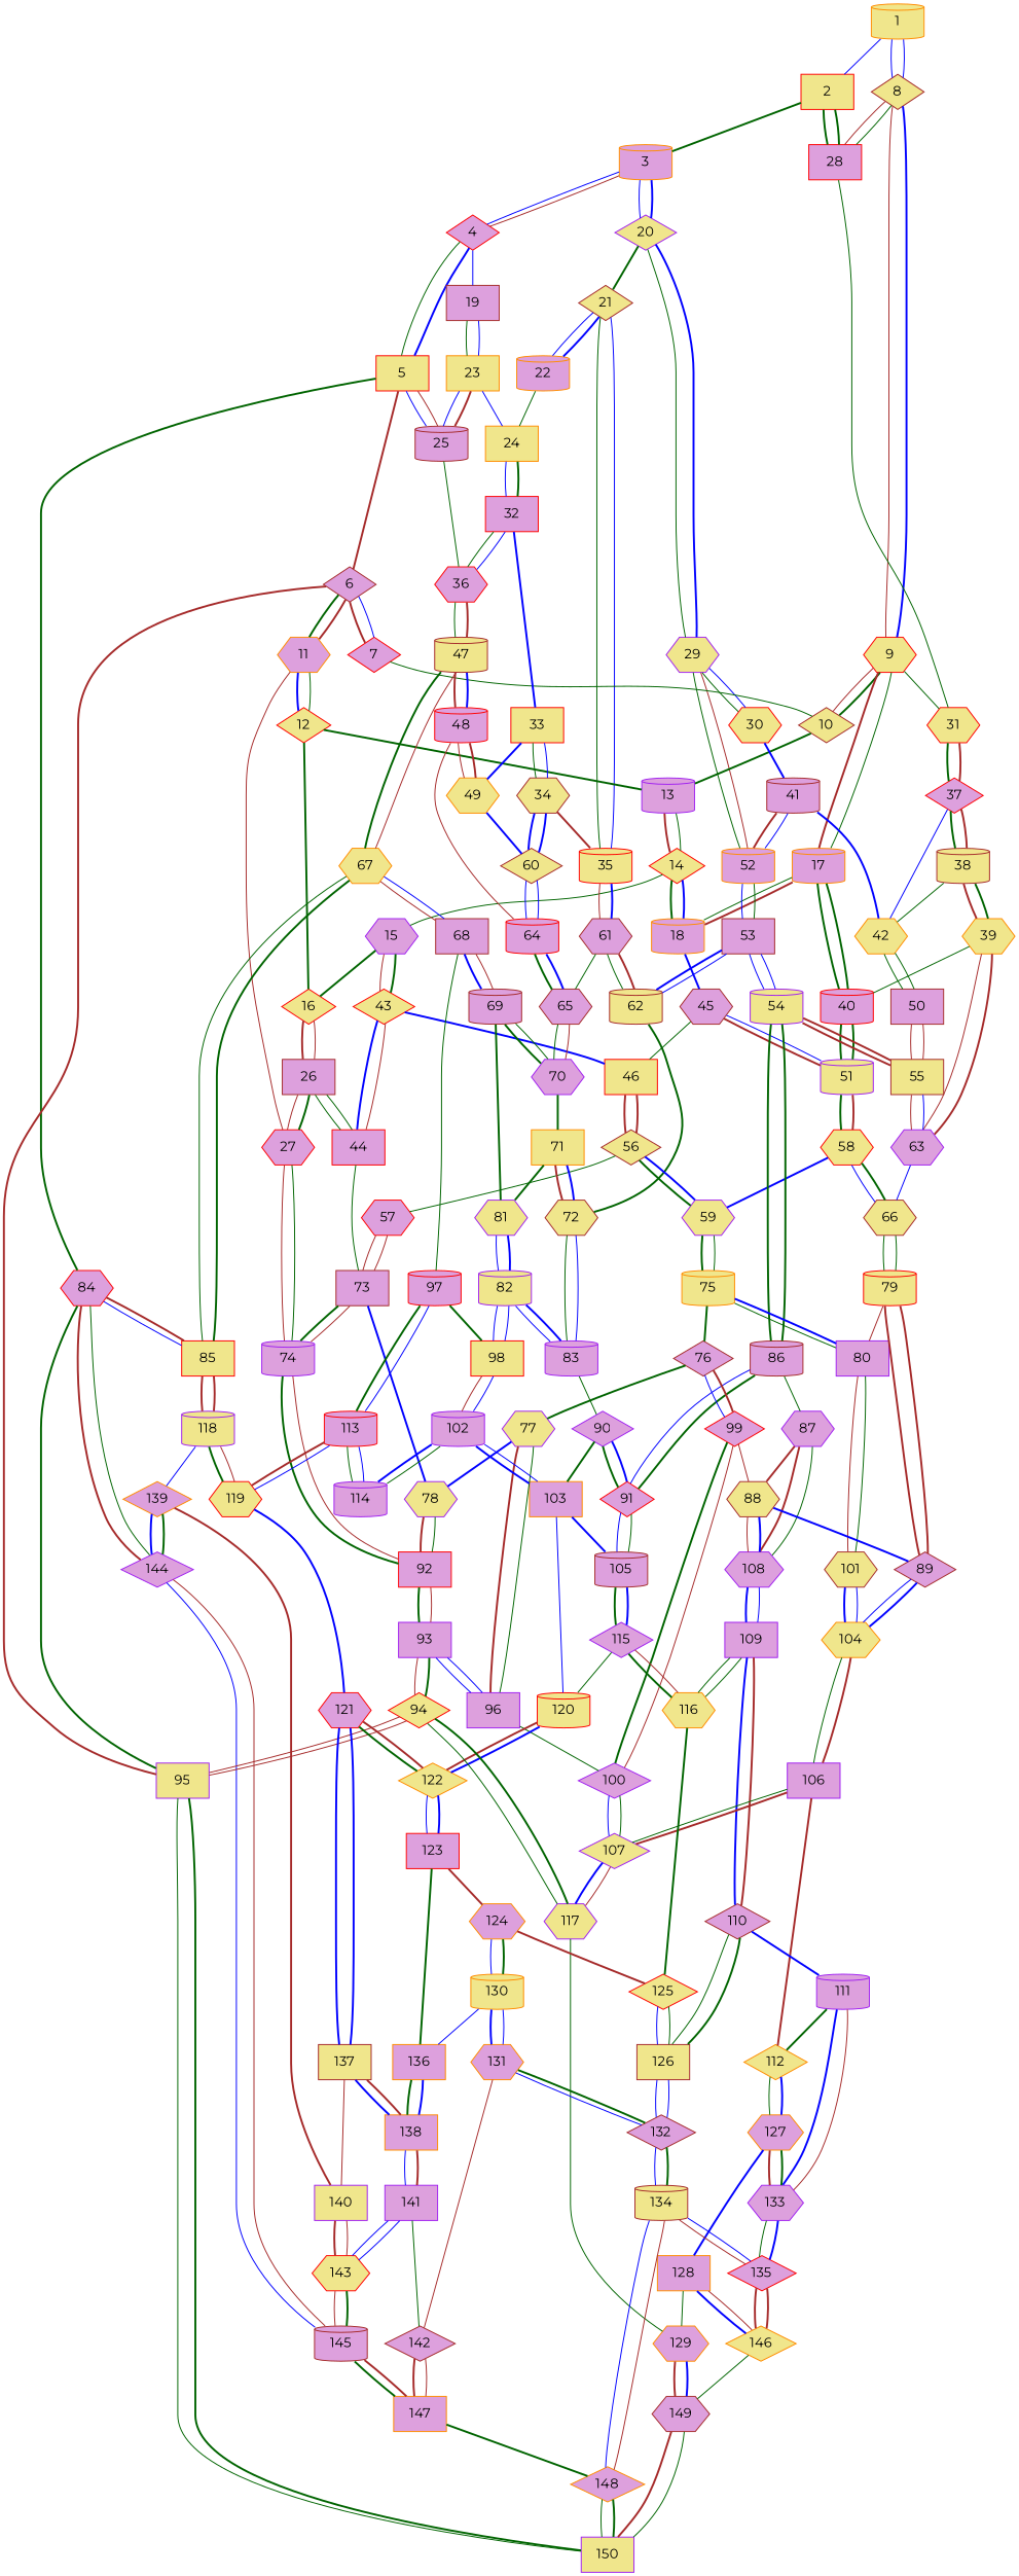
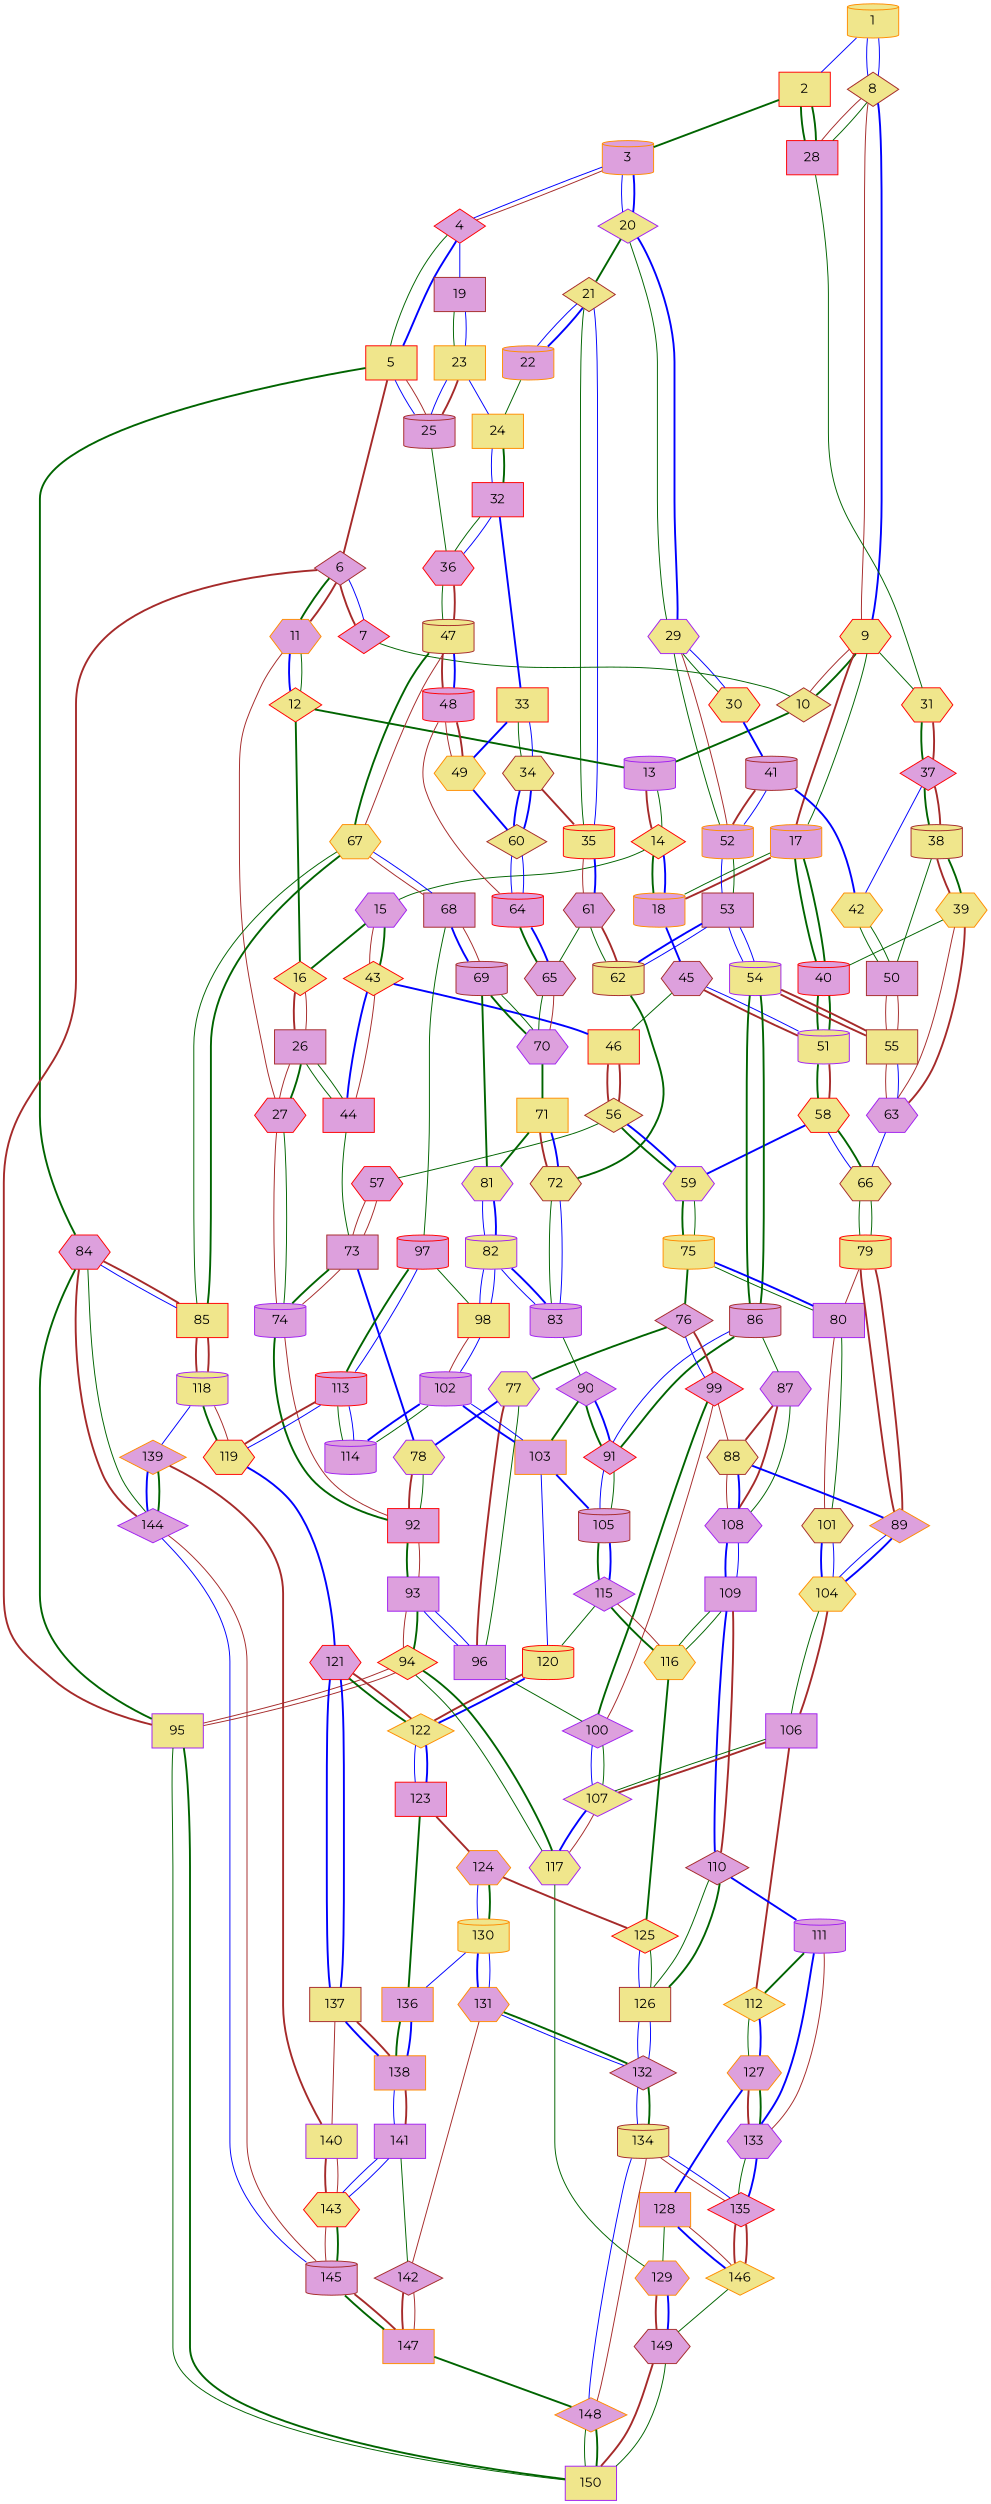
  graph {
    fontname=Montserrat
    node [color=red fillcolor=plum fontname=Montserrat shape=hexagon style=filled]
    edge [color=darkgreen fontname=Montserrat style=solid]
    1 [color=darkorange fillcolor=khaki shape=cylinder]
    2 [fillcolor=khaki shape=box]
    8 [color=brown fillcolor=khaki shape=diamond]
    3 [color=darkorange shape=cylinder]
    28 [shape=box]
    9 [fillcolor=khaki]
    4 [shape=diamond]
    20 [color=purple fillcolor=khaki shape=diamond]
    31 [fillcolor=khaki]
    5 [fillcolor=khaki shape=box]
    19 [color=brown shape=box]
    21 [color=brown fillcolor=khaki shape=diamond]
    29 [color=purple fillcolor=khaki]
    6 [color=brown shape=diamond]
    25 [color=brown shape=cylinder]
    84
    23 [color=darkorange fillcolor=khaki shape=box]
    7 [shape=diamond]
    11 [color=darkorange]
    95 [color=purple fillcolor=khaki shape=box]
    36
    85 [fillcolor=khaki shape=box]
    144 [color=purple shape=diamond]
    10 [color=brown fillcolor=khaki shape=diamond]
    12 [fillcolor=khaki shape=diamond]
    27
    150 [color=purple fillcolor=khaki shape=box]
    13 [color=purple shape=cylinder]
    17 [color=darkorange shape=cylinder]
    18 [color=darkorange shape=cylinder]
    40 [shape=cylinder]
    14 [fillcolor=khaki shape=diamond]
    16 [fillcolor=khaki shape=diamond]
    74 [color=purple shape=cylinder]
    26 [color=brown shape=box]
    15 [color=purple]
    43 [fillcolor=khaki shape=diamond]
    45 [color=brown]
    44 [shape=box]
    46 [fillcolor=khaki shape=box]
    51 [color=purple fillcolor=khaki shape=cylinder]
    24 [color=darkorange fillcolor=khaki shape=box]
    22 [color=darkorange shape=cylinder]
    35 [fillcolor=khaki shape=cylinder]
    30 [fillcolor=khaki]
    52 [color=darkorange shape=cylinder]
    61 [color=brown]
    32 [shape=box]
    33 [fillcolor=khaki shape=box]
    47 [color=brown fillcolor=khaki shape=cylinder]
    73 [color=brown shape=box]
    92 [shape=box]
    37 [shape=diamond]
    41 [color=brown shape=cylinder]
    53 [color=brown shape=box]
    42 [color=darkorange fillcolor=khaki]
    38 [color=brown fillcolor=khaki shape=cylinder]
    34 [color=brown fillcolor=khaki]
    49 [color=darkorange fillcolor=khaki]
    60 [color=brown fillcolor=khaki shape=diamond]
    64 [shape=cylinder]
    62 [color=brown fillcolor=khaki shape=cylinder]
    65 [color=brown]
    48 [shape=cylinder]
    67 [color=darkorange fillcolor=khaki]
    39 [color=darkorange fillcolor=khaki]
    50 [color=brown shape=box]
    63 [color=purple]
    55 [color=brown fillcolor=khaki shape=box]
    66 [color=brown fillcolor=khaki]
    58 [fillcolor=khaki]
    56 [color=brown fillcolor=khaki shape=diamond]
    57
    59 [color=purple fillcolor=khaki]
    68 [color=brown shape=box]
    54 [color=purple fillcolor=khaki shape=cylinder]
    86 [color=brown shape=cylinder]
    72 [color=brown fillcolor=khaki]
    87 [color=purple]
    91 [shape=diamond]
    75 [color=darkorange fillcolor=khaki shape=cylinder]
    78 [color=purple fillcolor=khaki]
    79 [fillcolor=khaki shape=cylinder]
    76 [color=brown shape=diamond]
    80 [color=purple shape=box]
    70 [color=purple]
    83 [color=purple shape=cylinder]
    71 [color=darkorange fillcolor=khaki shape=box]
-   89 [color=brown shape=diamond]
+   89 [color=darkorange shape=diamond]
    69 [color=brown shape=cylinder]
    97 [shape=cylinder]
    118 [color=purple fillcolor=khaki shape=cylinder]
    81 [color=purple fillcolor=khaki]
    98 [fillcolor=khaki shape=box]
    113 [shape=cylinder]
    82 [color=purple fillcolor=khaki shape=cylinder]
    90 [color=purple shape=diamond]
    93 [color=purple shape=box]
    77 [color=purple fillcolor=khaki]
    99 [shape=diamond]
    101 [color=brown fillcolor=khaki]
    96 [color=purple shape=box]
    88 [color=brown fillcolor=khaki]
    100 [color=purple shape=diamond]
    104 [color=darkorange fillcolor=khaki]
    102 [color=purple shape=cylinder]
    103 [color=darkorange shape=box]
    145 [color=brown shape=cylinder]
    119 [fillcolor=khaki]
    139 [color=darkorange shape=diamond]
    108 [color=purple]
    105 [color=brown shape=cylinder]
    109 [color=purple shape=box]
    106 [color=purple shape=box]
    120 [fillcolor=khaki shape=cylinder]
    115 [color=purple shape=diamond]
    94 [fillcolor=khaki shape=diamond]
    117 [color=purple fillcolor=khaki]
    129 [color=darkorange]
    107 [color=purple fillcolor=khaki shape=diamond]
    114 [color=purple shape=cylinder]
    112 [color=darkorange fillcolor=khaki shape=diamond]
    116 [color=darkorange fillcolor=khaki]
    127 [color=darkorange]
    110 [color=brown shape=diamond]
    111 [color=purple shape=cylinder]
    126 [color=brown fillcolor=khaki shape=box]
    125 [fillcolor=khaki shape=diamond]
    133 [color=purple]
    132 [color=brown shape=diamond]
    135 [shape=diamond]
    128 [color=darkorange shape=box]
    121
    122 [color=darkorange fillcolor=khaki shape=diamond]
    149 [color=brown]
    140 [color=purple fillcolor=khaki shape=box]
    137 [color=brown fillcolor=khaki shape=box]
    123 [shape=box]
    138 [color=darkorange shape=box]
    124 [color=darkorange]
    136 [color=darkorange shape=box]
    130 [color=darkorange fillcolor=khaki shape=cylinder]
    131 [color=darkorange]
    134 [color=brown fillcolor=khaki shape=cylinder]
    146 [color=darkorange fillcolor=khaki shape=diamond]
    142 [color=brown shape=diamond]
    147 [color=darkorange shape=box]
    148 [color=darkorange shape=diamond]
    141 [color=purple shape=box]
    143 [fillcolor=khaki]
    1 -- 2 [color=blue]
    1 -- 8 [color=blue]
    1 -- 8 [color=blue]
    2 -- 3 [style=bold]
    2 -- 28 [style=bold]
    2 -- 28 [style=bold]
    8 -- 28 [color=brown]
    8 -- 28
    8 -- 9 [color=brown]
    8 -- 9 [color=blue style=bold]
    3 -- 4 [color=blue]
    3 -- 4 [color=brown]
    3 -- 20 [color=blue]
    3 -- 20 [color=blue style=bold]
    28 -- 31
    9 -- 31
    9 -- 10 [color=brown]
    9 -- 10 [style=bold]
    9 -- 17 [color=brown style=bold]
    9 -- 17
    4 -- 5
    4 -- 5 [color=blue style=bold]
    4 -- 19 [color=blue]
    20 -- 21 [style=bold]
    20 -- 29
    20 -- 29 [color=blue style=bold]
    31 -- 37 [style=bold]
    31 -- 37 [color=brown style=bold]
    5 -- 6 [color=brown style=bold]
    5 -- 25 [color=blue]
    5 -- 25 [color=brown]
    5 -- 84 [style=bold]
    19 -- 23
    19 -- 23 [color=blue]
    21 -- 22 [color=blue]
    21 -- 22 [color=blue style=bold]
    21 -- 35
    21 -- 35 [color=blue]
    29 -- 30
    29 -- 30 [color=blue]
    29 -- 52
    29 -- 52 [color=brown]
    6 -- 7 [color=brown style=bold]
    6 -- 7 [color=blue]
    6 -- 11 [style=bold]
    6 -- 11 [color=brown style=bold]
    6 -- 95 [color=brown style=bold]
    25 -- 36
    84 -- 95 [style=bold]
    84 -- 85 [color=blue]
    84 -- 85 [color=brown style=bold]
    84 -- 144 [color=brown style=bold]
    84 -- 144
    23 -- 25 [color=blue]
    23 -- 25 [color=brown style=bold]
    23 -- 24 [color=blue]
    7 -- 10
    11 -- 12 [color=blue style=bold]
    11 -- 12
    11 -- 27 [color=brown]
    95 -- 150
    95 -- 150 [style=bold]
    36 -- 47
    36 -- 47 [color=brown style=bold]
    85 -- 118 [color=brown style=bold]
    85 -- 118 [color=brown style=bold]
    144 -- 145 [color=blue]
    144 -- 145 [color=brown]
    10 -- 13 [style=bold]
    12 -- 13 [style=bold]
    12 -- 16 [style=bold]
    27 -- 74 [color=brown]
    27 -- 74
    13 -- 14 [color=brown style=bold]
    13 -- 14
    17 -- 18
    17 -- 18 [color=brown style=bold]
    17 -- 40 [style=bold]
    17 -- 40 [style=bold]
    18 -- 45 [color=blue style=bold]
    40 -- 51 [style=bold]
    40 -- 51 [style=bold]
    14 -- 18 [style=bold]
    14 -- 18 [color=blue style=bold]
    14 -- 15
    16 -- 26 [color=brown style=bold]
    16 -- 26 [color=brown]
    74 -- 92 [style=bold]
    74 -- 92 [color=brown]
    26 -- 27 [color=brown]
    26 -- 27 [style=bold]
    26 -- 44
    26 -- 44
    15 -- 16 [style=bold]
    15 -- 43 [color=brown]
    15 -- 43 [style=bold]
    43 -- 44 [color=blue style=bold]
    43 -- 44 [color=brown]
    43 -- 46 [color=blue style=bold]
    45 -- 46
    45 -- 51 [color=brown style=bold]
    45 -- 51 [color=blue]
    44 -- 73
    46 -- 56 [color=brown style=bold]
    46 -- 56 [color=brown style=bold]
    51 -- 58 [style=bold]
    51 -- 58 [color=brown style=bold]
    24 -- 32 [color=blue]
    24 -- 32 [style=bold]
    22 -- 24
    35 -- 61 [color=brown]
    35 -- 61 [color=blue style=bold]
    30 -- 41 [color=blue style=bold]
    52 -- 53 [color=blue]
    52 -- 53
    61 -- 62
    61 -- 62 [color=brown style=bold]
    61 -- 65
    32 -- 36
    32 -- 36 [color=blue]
    32 -- 33 [color=blue style=bold]
    33 -- 34
    33 -- 34 [color=blue]
    33 -- 49 [color=blue style=bold]
    47 -- 48 [color=brown style=bold]
    47 -- 48 [color=blue style=bold]
    47 -- 67 [style=bold]
    47 -- 67 [color=brown]
    73 -- 74 [style=bold]
    73 -- 74 [color=brown]
    73 -- 78 [color=blue style=bold]
    92 -- 93 [style=bold]
    92 -- 93 [color=brown]
    37 -- 42 [color=blue]
    37 -- 38 [style=bold]
    37 -- 38 [color=brown style=bold]
    41 -- 52 [color=brown style=bold]
    41 -- 52 [color=blue]
    41 -- 42 [color=blue style=bold]
    53 -- 62 [color=blue style=bold]
    53 -- 62 [color=blue]
    53 -- 54 [color=blue]
    53 -- 54 [color=blue]
    42 -- 50
    42 -- 50
    38 -- 39 [color=brown style=bold]
    38 -- 39 [style=bold]
-   38 -- 42
+   38 -- 50
    34 -- 35 [color=brown style=bold]
    34 -- 60 [color=blue style=bold]
    34 -- 60 [color=blue style=bold]
    49 -- 60 [color=blue style=bold]
    60 -- 64 [color=blue]
    60 -- 64 [color=blue]
    64 -- 65 [style=bold]
    64 -- 65 [color=blue style=bold]
    62 -- 72 [style=bold]
    65 -- 70
    65 -- 70 [color=brown]
    48 -- 49 [color=brown]
    48 -- 49 [color=brown style=bold]
    48 -- 64 [color=brown]
    67 -- 85
    67 -- 85 [style=bold]
    67 -- 68 [color=brown]
    67 -- 68 [color=blue]
    39 -- 40
    39 -- 63 [color=brown]
    39 -- 63 [color=brown style=bold]
    50 -- 55 [color=brown]
    50 -- 55 [color=brown]
    63 -- 66 [color=blue]
    55 -- 63 [color=brown]
    55 -- 63 [color=blue]
    66 -- 79
    66 -- 79
    58 -- 66 [color=blue]
    58 -- 66 [style=bold]
    58 -- 59 [color=blue style=bold]
    56 -- 57
    56 -- 59 [style=bold]
    56 -- 59 [color=blue style=bold]
    57 -- 73 [color=brown]
    57 -- 73 [color=brown]
    59 -- 75 [style=bold]
    59 -- 75
    68 -- 69 [color=blue style=bold]
    68 -- 69 [color=brown]
    68 -- 97
    54 -- 55 [color=brown style=bold]
    54 -- 55 [color=brown style=bold]
    54 -- 86 [style=bold]
    54 -- 86 [style=bold]
    86 -- 87
    86 -- 91 [color=blue]
    86 -- 91 [style=bold]
    72 -- 83
    72 -- 83 [color=blue]
    87 -- 88 [color=brown style=bold]
    87 -- 108 [color=brown style=bold]
    87 -- 108
    91 -- 105 [color=blue]
    91 -- 105
    75 -- 76 [style=bold]
    75 -- 80
    75 -- 80 [color=blue style=bold]
    78 -- 92 [color=brown style=bold]
    78 -- 92
    79 -- 80 [color=brown]
    79 -- 89 [color=brown style=bold]
    79 -- 89 [color=brown style=bold]
    76 -- 77 [style=bold]
    76 -- 99 [color=blue]
    76 -- 99 [color=brown style=bold]
    80 -- 101 [color=brown]
    80 -- 101
    70 -- 71 [style=bold]
    83 -- 90
    71 -- 72 [color=brown style=bold]
    71 -- 72 [color=blue style=bold]
    71 -- 81 [style=bold]
    89 -- 104 [color=blue]
    89 -- 104 [color=blue style=bold]
    69 -- 70 [style=bold]
    69 -- 70
    69 -- 81 [style=bold]
-   97 -- 98 [style=bold]
+   97 -- 98
    97 -- 113 [style=bold]
    97 -- 113 [color=blue]
    118 -- 119 [style=bold]
    118 -- 119 [color=brown]
    118 -- 139 [color=blue]
    81 -- 82 [color=blue]
    81 -- 82 [color=blue style=bold]
    98 -- 102 [color=brown]
    98 -- 102 [color=blue]
    113 -- 119 [color=brown style=bold]
    113 -- 119 [color=blue]
    113 -- 114
    113 -- 114 [color=blue]
    82 -- 83 [color=blue]
    82 -- 83 [color=blue style=bold]
    82 -- 98 [color=blue]
    82 -- 98 [color=blue]
    90 -- 91 [style=bold]
    90 -- 91 [color=blue style=bold]
    90 -- 103 [style=bold]
    93 -- 96 [color=blue]
    93 -- 96 [color=blue]
    93 -- 94 [color=brown]
    93 -- 94 [style=bold]
    77 -- 78 [color=blue style=bold]
    77 -- 96 [color=brown style=bold]
    77 -- 96
    99 -- 88 [color=brown]
    99 -- 100 [style=bold]
    99 -- 100 [color=brown]
    101 -- 104 [color=blue style=bold]
    101 -- 104 [color=blue]
    96 -- 100
    88 -- 89 [color=blue style=bold]
    88 -- 108 [color=brown]
    88 -- 108 [color=blue style=bold]
    100 -- 107 [color=blue]
    100 -- 107
    104 -- 106
    104 -- 106 [color=brown style=bold]
    102 -- 103 [color=blue style=bold]
    102 -- 103 [color=blue]
    102 -- 114 [color=blue style=bold]
    102 -- 114
    103 -- 105 [color=blue style=bold]
    103 -- 120 [color=blue]
    145 -- 147 [style=bold]
    145 -- 147 [color=brown style=bold]
    119 -- 121 [color=blue style=bold]
    139 -- 144 [color=blue style=bold]
    139 -- 144 [style=bold]
    139 -- 140 [color=brown style=bold]
    108 -- 109 [color=blue style=bold]
    108 -- 109 [color=blue]
    105 -- 115 [style=bold]
    105 -- 115 [color=blue style=bold]
    109 -- 116
    109 -- 116
    109 -- 110 [color=blue style=bold]
    109 -- 110 [color=brown style=bold]
    106 -- 107
    106 -- 107 [color=brown style=bold]
    106 -- 112 [color=brown style=bold]
    120 -- 122 [color=brown style=bold]
    120 -- 122 [color=blue style=bold]
    115 -- 120
    115 -- 116 [style=bold]
    115 -- 116 [color=brown]
    94 -- 95 [color=brown]
    94 -- 95 [color=brown]
    94 -- 117
    94 -- 117 [style=bold]
    117 -- 129
    129 -- 149 [color=brown style=bold]
    129 -- 149 [color=blue style=bold]
    107 -- 117 [color=blue style=bold]
    107 -- 117 [color=brown]
    112 -- 127
    112 -- 127 [color=blue style=bold]
    116 -- 125 [style=bold]
    127 -- 133 [color=brown style=bold]
    127 -- 133 [style=bold]
    127 -- 128 [color=blue style=bold]
    110 -- 111 [color=blue style=bold]
    110 -- 126
    110 -- 126 [style=bold]
    111 -- 112 [style=bold]
    111 -- 133 [color=blue style=bold]
    111 -- 133 [color=brown]
    126 -- 132 [color=blue]
    126 -- 132 [color=blue]
    125 -- 126 [color=blue]
    125 -- 126
    133 -- 135
    133 -- 135 [color=blue style=bold]
    132 -- 134 [color=blue]
    132 -- 134 [style=bold]
    135 -- 146 [color=brown style=bold]
    135 -- 146 [color=brown style=bold]
    128 -- 129
    128 -- 146 [color=blue style=bold]
    128 -- 146 [color=brown]
    121 -- 122 [style=bold]
    121 -- 122 [color=brown style=bold]
    121 -- 137 [color=blue style=bold]
    121 -- 137 [color=blue style=bold]
    122 -- 123 [color=blue]
    122 -- 123 [color=blue style=bold]
    149 -- 150 [color=brown style=bold]
    149 -- 150
    140 -- 143 [color=brown style=bold]
    140 -- 143 [color=brown]
    137 -- 140 [color=brown]
    137 -- 138 [color=blue style=bold]
    137 -- 138 [color=brown style=bold]
    123 -- 124 [color=brown style=bold]
    123 -- 136 [style=bold]
    138 -- 141 [color=blue]
    138 -- 141 [color=brown style=bold]
    124 -- 125 [color=brown style=bold]
    124 -- 130 [color=blue]
    124 -- 130 [style=bold]
    136 -- 138 [style=bold]
    136 -- 138 [color=blue style=bold]
    130 -- 136 [color=blue]
    130 -- 131 [color=blue style=bold]
    130 -- 131 [color=blue]
    131 -- 132 [color=blue]
    131 -- 132 [style=bold]
    131 -- 142 [color=brown]
    134 -- 135 [color=brown]
    134 -- 135 [color=blue]
    134 -- 148 [color=blue]
    134 -- 148 [color=brown]
    146 -- 149
    142 -- 147 [color=brown style=bold]
    142 -- 147 [color=brown]
    147 -- 148 [style=bold]
    148 -- 150
    148 -- 150 [style=bold]
    141 -- 142
    141 -- 143 [color=blue]
    141 -- 143 [color=blue]
    143 -- 145 [color=brown]
    143 -- 145 [style=bold]
  }
